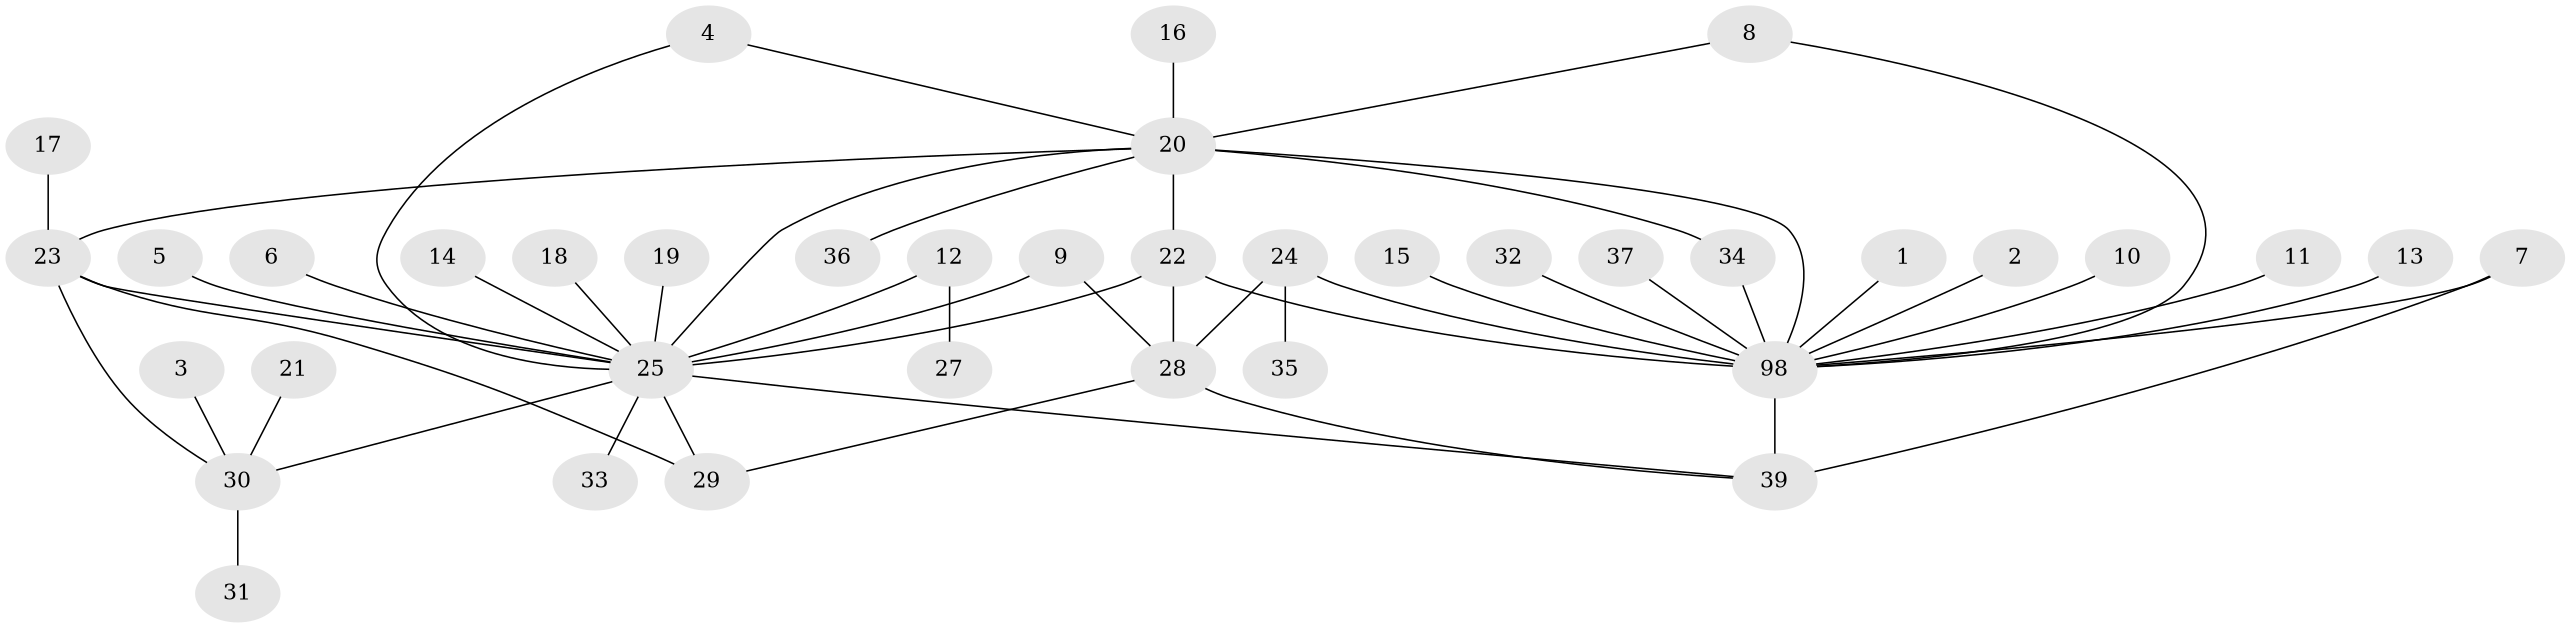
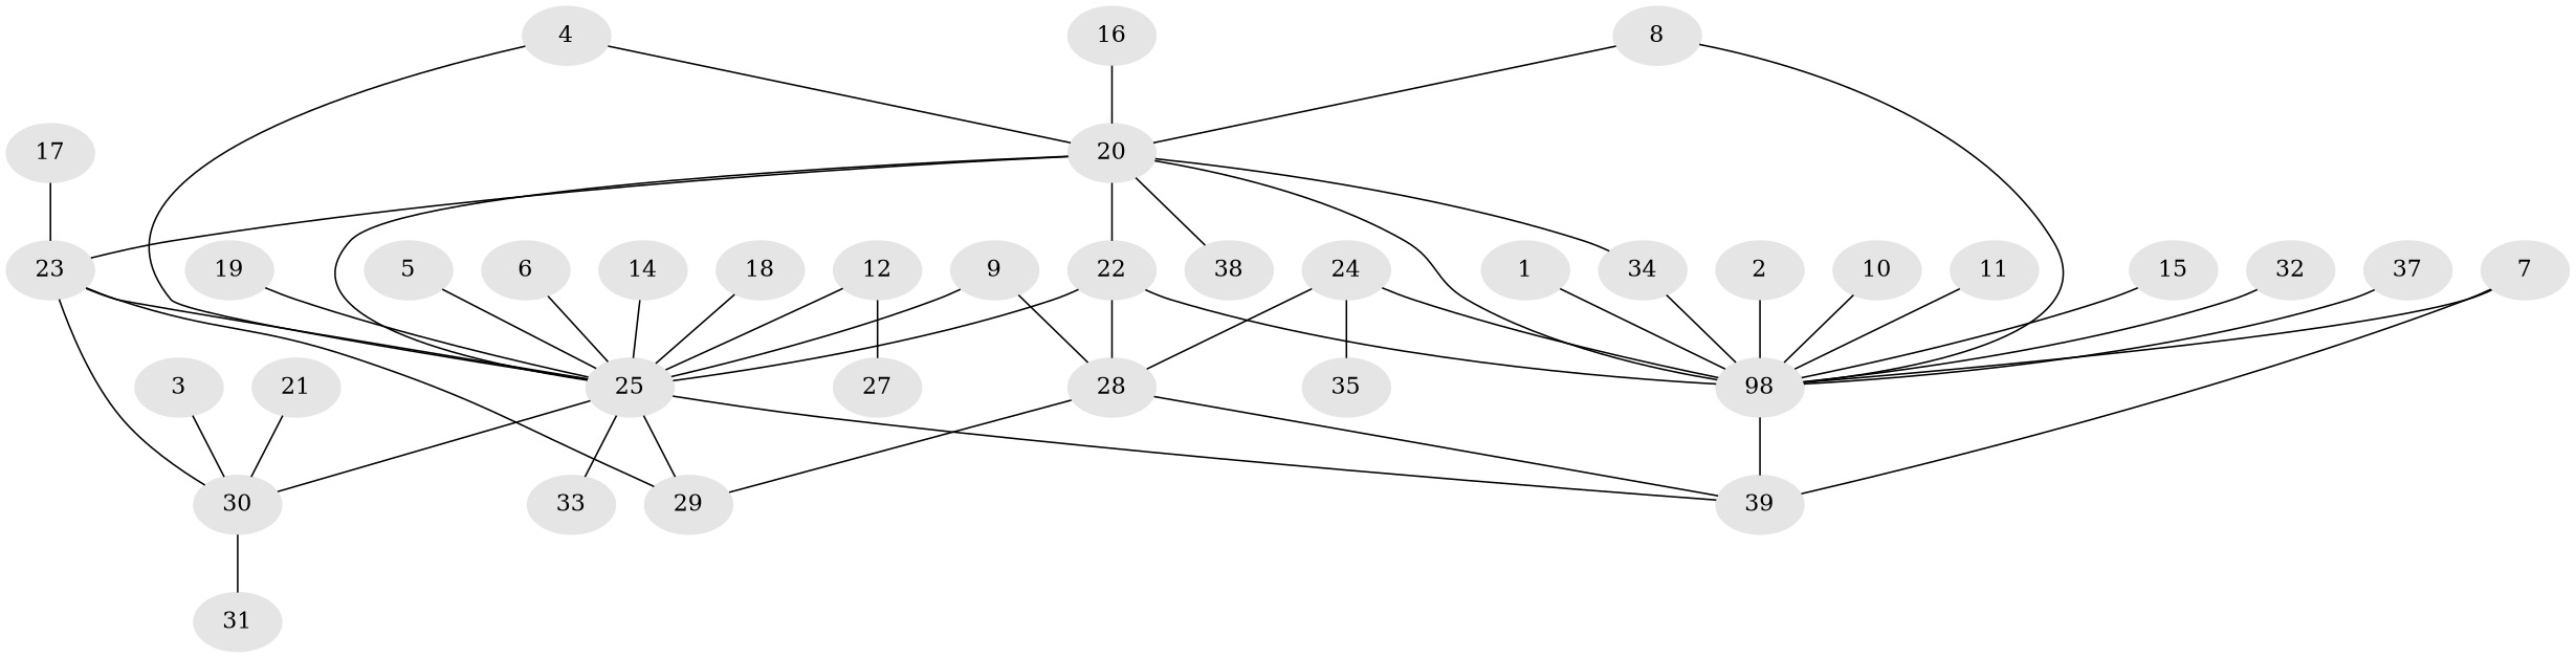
  graph {
    node [color=gray90 style=filled]
    edge [weight=1.0]
    n1 [label=98]
    1
    39
    2
    3
    30
    31
    4
    20
    25
    23
    22
    34
-   36
+   36 [label=38]
    29
    33
    5
    6
    7
    8
    9
    28
    10
    11
    12
    27
-   13
    14
    15
    16
    17
    18
    19
    21
    24
    35
    32
    37
    n1 -- 39 [weight=2.0]
    1 -- n1
    2 -- n1
    3 -- 30
    30 -- 31
    4 -- 20
    4 -- 25
    20 -- n1
    20 -- 25
    20 -- 23
    20 -- 22 [weight=2.0]
    20 -- 34
    20 -- 36
    25 -- 39
    25 -- 30
    25 -- 29
    25 -- 33
    23 -- 30
    23 -- 25
    23 -- 29
    22 -- n1
    22 -- 25 [weight=2.0]
    22 -- 28
    34 -- n1
    5 -- 25
    6 -- 25
    7 -- n1
    7 -- 39
    8 -- n1
    8 -- 20
    9 -- 25
    9 -- 28
    28 -- 39
    28 -- 29
    10 -- n1
    11 -- n1
    12 -- 25
    12 -- 27
-   13 -- n1
    14 -- 25
    15 -- n1
    16 -- 20
    17 -- 23
    18 -- 25
    19 -- 25
    21 -- 30
    24 -- n1 [weight=2.0]
    24 -- 28
    24 -- 35
    32 -- n1
    37 -- n1
  }
